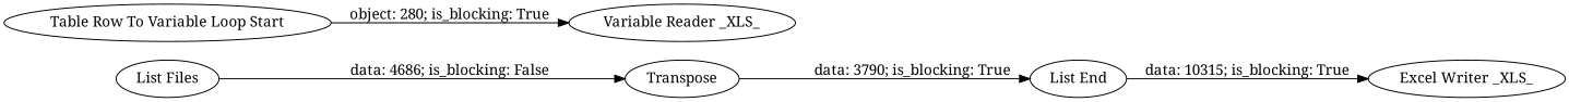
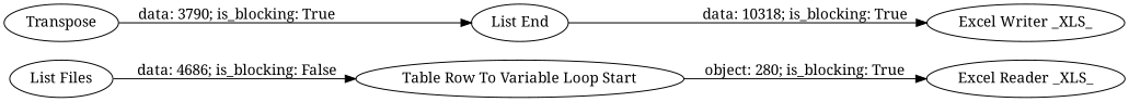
  digraph {
    fontname="Noto Serif"
    rankdir=LR
    node [fontname="Noto Serif"]
    edge [fontname="Noto Serif"]
    n1 [label="List Files"]
    n2 [label="Table Row To Variable Loop Start"]
-   n3 [label="Variable Reader _XLS_"]
+   n3 [label="Excel Reader _XLS_"]
    n4 [label=Transpose]
    n5 [label="List End"]
    n6 [label="Excel Writer _XLS_"]
-   n1 -> n4 [label="data: 4686; is_blocking: False"]
+   n1 -> n2 [label="data: 4686; is_blocking: False"]
    n2 -> n3 [label="object: 280; is_blocking: True"]
    n4 -> n5 [label="data: 3790; is_blocking: True"]
-   n5 -> n6 [label="data: 10315; is_blocking: True"]
+   n5 -> n6 [label="data: 10318; is_blocking: True"]
  }
